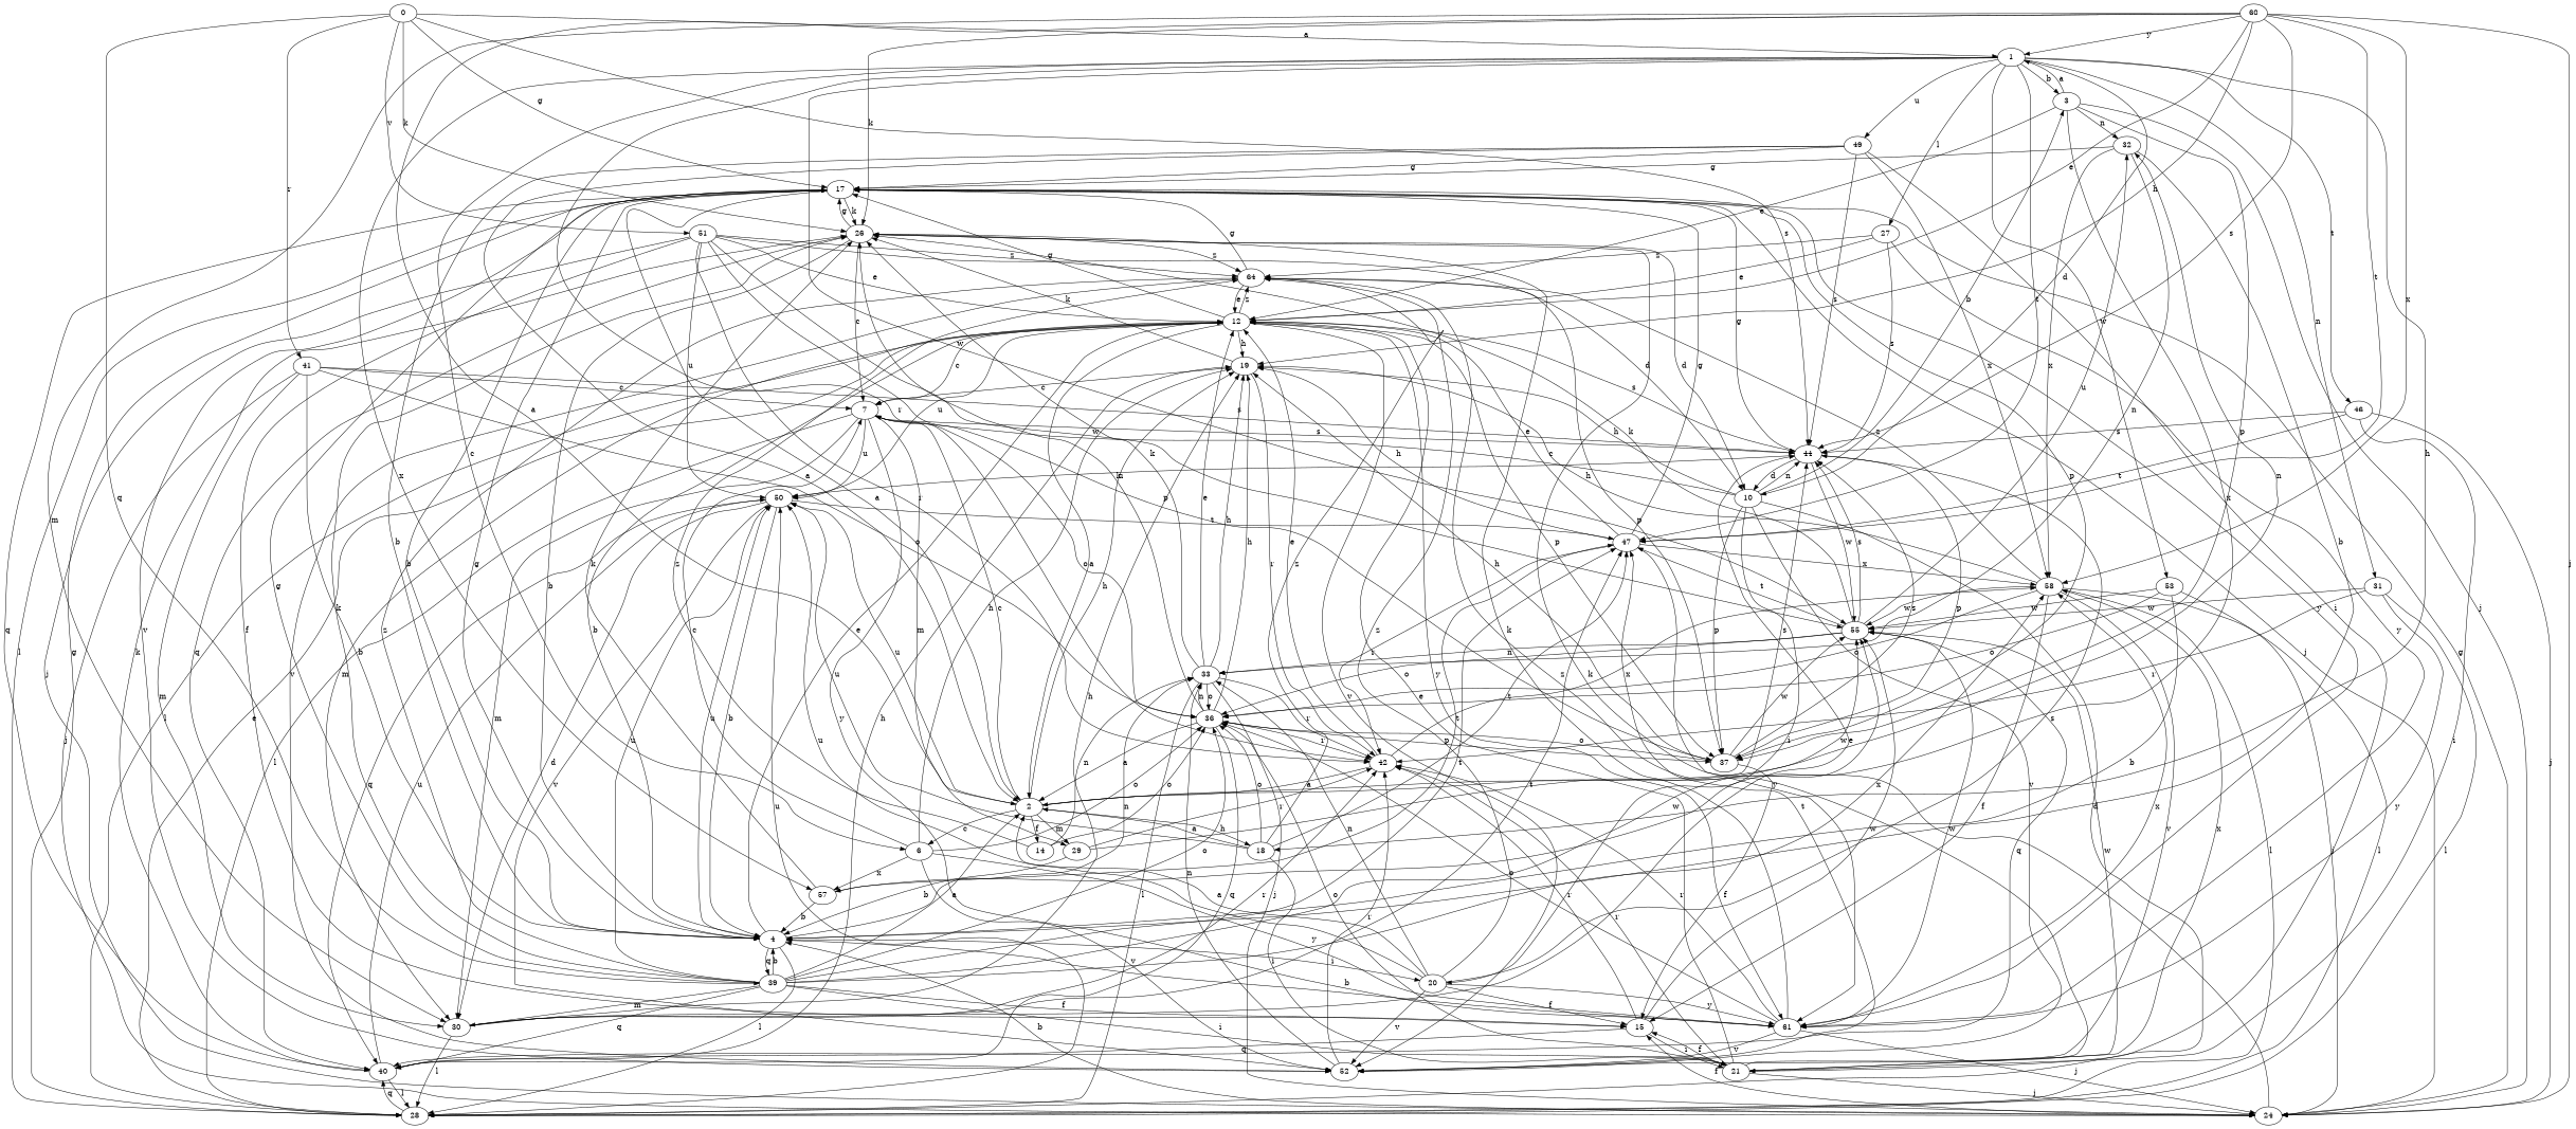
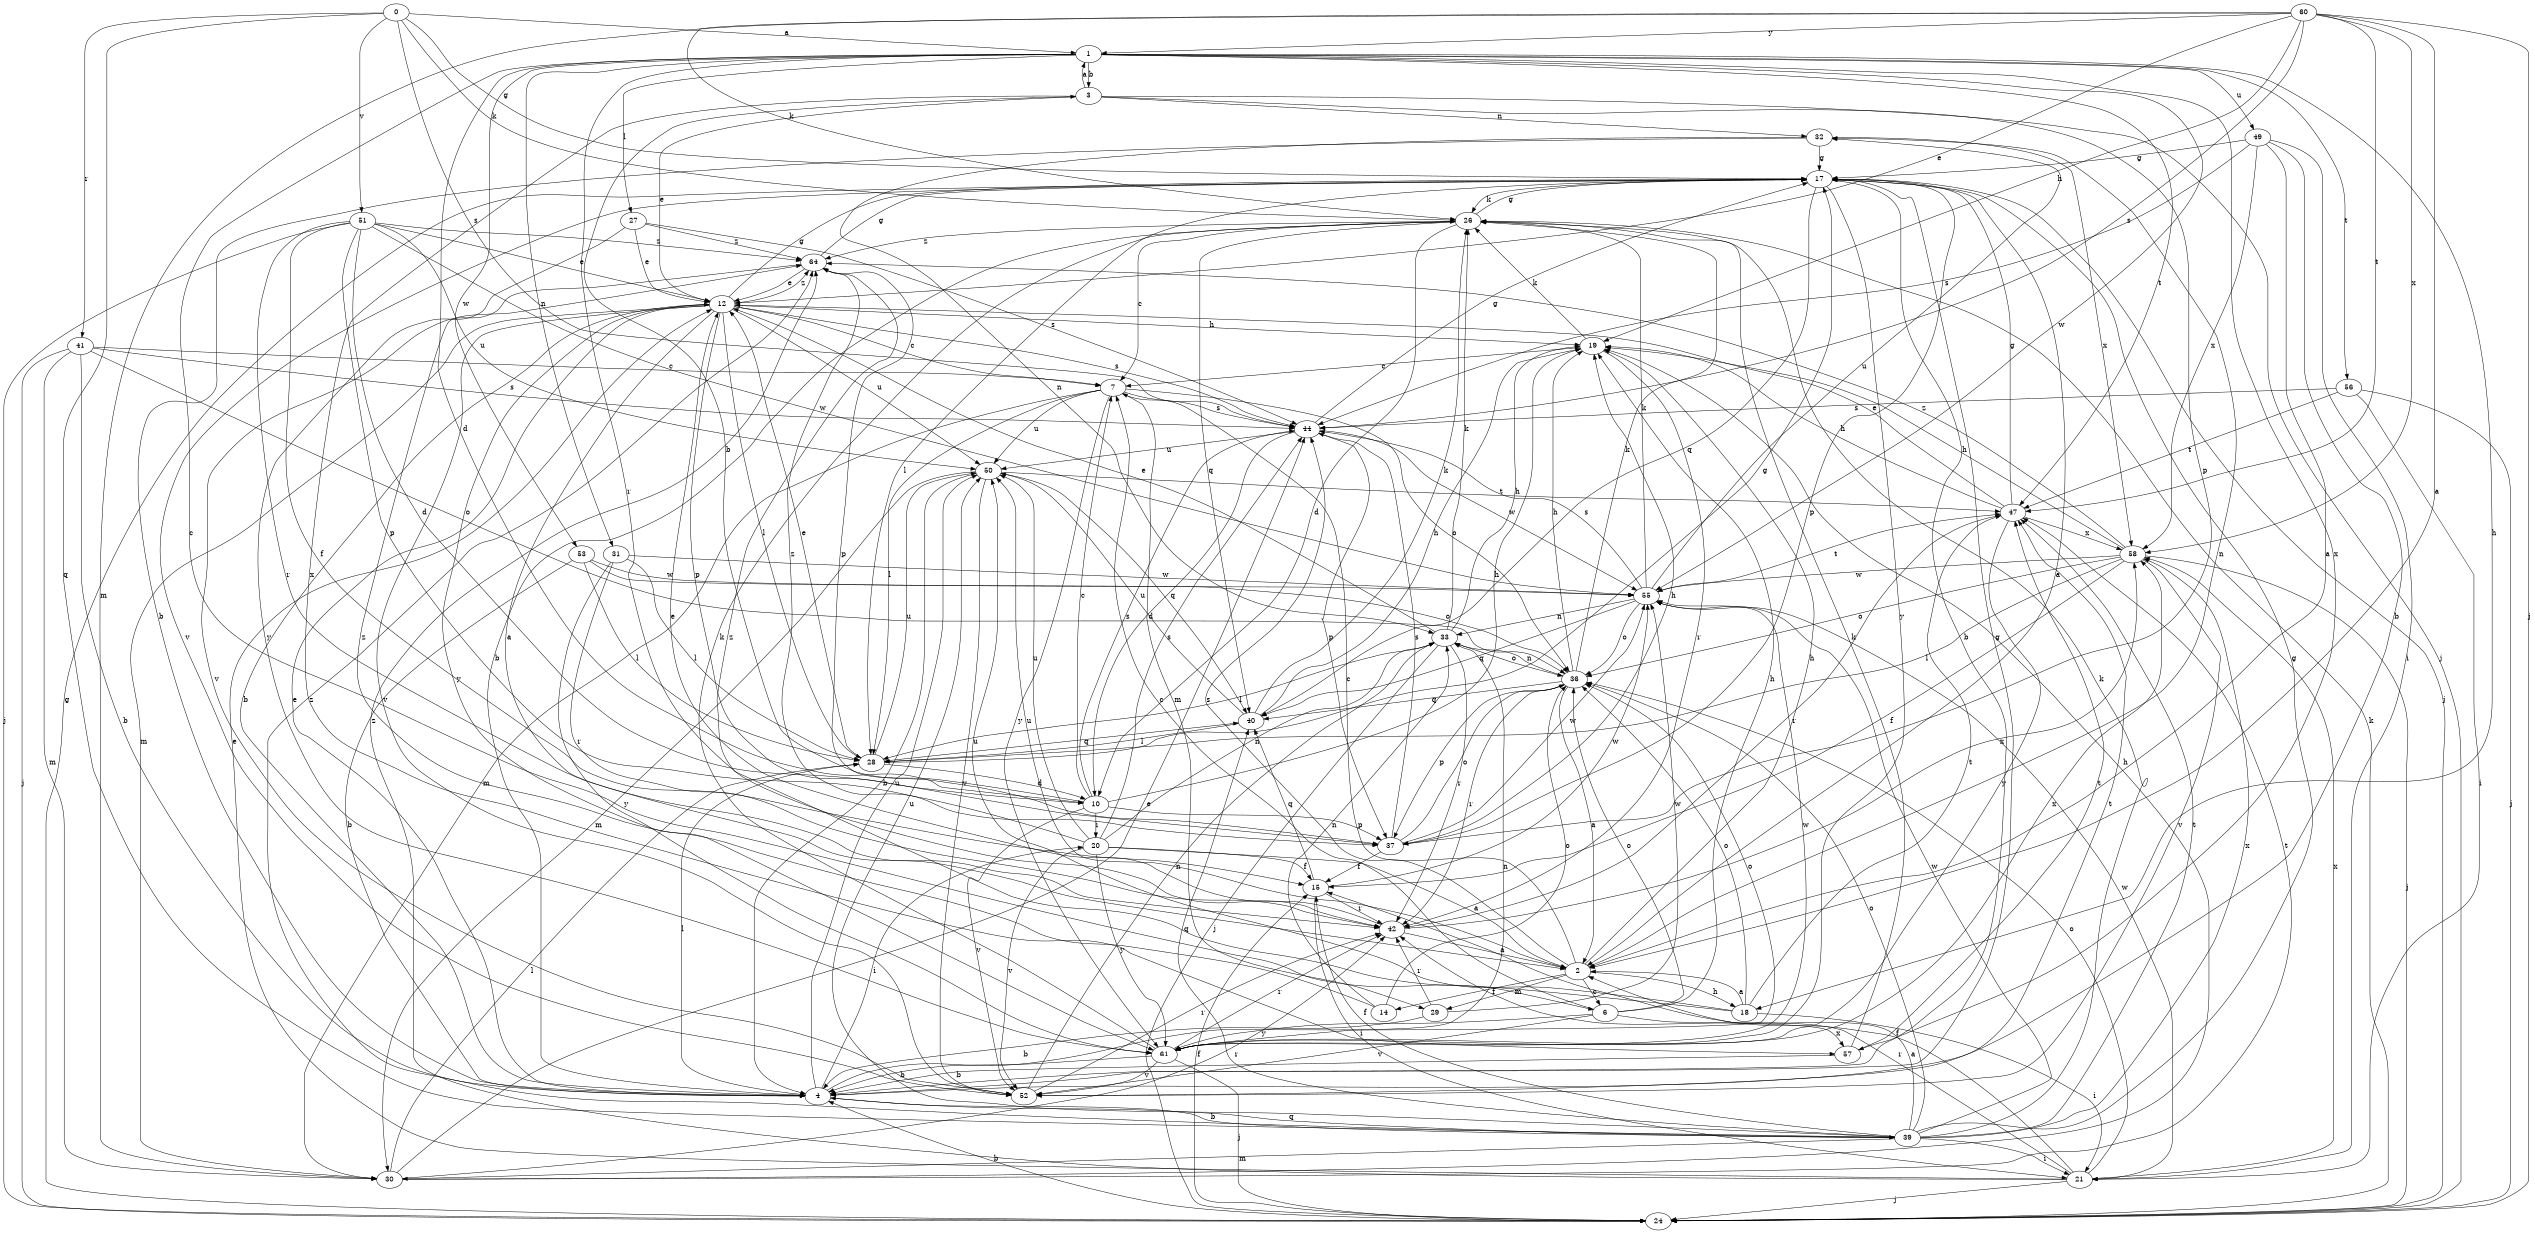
  strict digraph {
    0
    1
    17
    26
    39
    41
    44
    51
    3
    6
    10
    18
    27
    31
    42
-   46
+   46 [label=56]
    47
    49
    53
    55
    57
    2
    24
    37
    4
    28
    52
    61
    40
    7
    64
    50
    36
    30
    15
    21
    58
    12
    32
    19
    20
    33
    60
    14
    29
    0 -> 1 [label=a]
    0 -> 17 [label=g]
    0 -> 26 [label=k]
    0 -> 39 [label=q]
    0 -> 41 [label=r]
    0 -> 44 [label=s]
    0 -> 51 [label=v]
    1 -> 3 [label=b]
    1 -> 6 [label=c]
    1 -> 10 [label=d]
    1 -> 18 [label=h]
    1 -> 27 [label=l]
    1 -> 31 [label=n]
    1 -> 42 [label=r]
    1 -> 46 [label=t]
    1 -> 47 [label=t]
    1 -> 49 [label=u]
    1 -> 53 [label=w]
    1 -> 55 [label=w]
    1 -> 57 [label=x]
    17 -> 26 [label=k]
    17 -> 2 [label=a]
    17 -> 24 [label=j]
    17 -> 37 [label=p]
    17 -> 4 [label=b]
    17 -> 28 [label=l]
    17 -> 52 [label=v]
    17 -> 61 [label=y]
    17 -> 40 [label=q]
    26 -> 17 [label=g]
    26 -> 10 [label=d]
    26 -> 4 [label=b]
    26 -> 40 [label=q]
    26 -> 7 [label=c]
    26 -> 64 [label=z]
    39 -> 17 [label=g]
    39 -> 26 [label=k]
    39 -> 47 [label=t]
    39 -> 55 [label=w]
    39 -> 2 [label=a]
    39 -> 4 [label=b]
    39 -> 40 [label=q]
    39 -> 64 [label=z]
    39 -> 50 [label=u]
    39 -> 36 [label=o]
    39 -> 30 [label=m]
    39 -> 15 [label=f]
    39 -> 21 [label=i]
    39 -> 58 [label=x]
    41 -> 44 [label=s]
    41 -> 24 [label=j]
    41 -> 4 [label=b]
    41 -> 7 [label=c]
    41 -> 36 [label=o]
    41 -> 30 [label=m]
    44 -> 17 [label=g]
    44 -> 10 [label=d]
    44 -> 55 [label=w]
    44 -> 37 [label=p]
    44 -> 50 [label=u]
    51 -> 10 [label=d]
    51 -> 42 [label=r]
    51 -> 55 [label=w]
    51 -> 24 [label=j]
    51 -> 37 [label=p]
    51 -> 64 [label=z]
    51 -> 50 [label=u]
    51 -> 15 [label=f]
    51 -> 12 [label=e]
    3 -> 1 [label=a]
    3 -> 57 [label=x]
    3 -> 24 [label=j]
    3 -> 37 [label=p]
    3 -> 12 [label=e]
    3 -> 32 [label=n]
    6 -> 57 [label=x]
    6 -> 52 [label=v]
    6 -> 61 [label=y]
    6 -> 7 [label=c]
    6 -> 36 [label=o]
    6 -> 19 [label=h]
-   10 -> 44 [label=n]
+   10 -> 44 [label=s]
    10 -> 3 [label=b]
    10 -> 37 [label=p]
    10 -> 52 [label=v]
    10 -> 7 [label=c]
    10 -> 19 [label=h]
    10 -> 20 [label=i]
    18 -> 47 [label=t]
    18 -> 2 [label=a]
    18 -> 64 [label=z]
    18 -> 50 [label=u]
    18 -> 36 [label=o]
    18 -> 21 [label=i]
    27 -> 44 [label=s]
    27 -> 61 [label=y]
    27 -> 64 [label=z]
    27 -> 12 [label=e]
    31 -> 42 [label=r]
    31 -> 55 [label=w]
    31 -> 28 [label=l]
    31 -> 61 [label=y]
    42 -> 2 [label=a]
    42 -> 58 [label=x]
    42 -> 12 [label=e]
    46 -> 44 [label=s]
    46 -> 47 [label=t]
    46 -> 24 [label=j]
    46 -> 21 [label=i]
    47 -> 17 [label=g]
    47 -> 42 [label=r]
    47 -> 61 [label=y]
    47 -> 58 [label=x]
    47 -> 12 [label=e]
    47 -> 19 [label=h]
    49 -> 17 [label=g]
    49 -> 44 [label=s]
    49 -> 2 [label=a]
    49 -> 4 [label=b]
    49 -> 21 [label=i]
    49 -> 58 [label=x]
    53 -> 55 [label=w]
    53 -> 4 [label=b]
    53 -> 28 [label=l]
    53 -> 36 [label=o]
    55 -> 26 [label=k]
    55 -> 44 [label=s]
    55 -> 47 [label=t]
    55 -> 40 [label=q]
    55 -> 36 [label=o]
    55 -> 32 [label=u]
    55 -> 33 [label=n]
    57 -> 26 [label=k]
    57 -> 47 [label=t]
    57 -> 4 [label=b]
    2 -> 44 [label=s]
    2 -> 6 [label=c]
    2 -> 18 [label=h]
    2 -> 7 [label=c]
    2 -> 50 [label=u]
    2 -> 32 [label=n]
    2 -> 19 [label=h]
    2 -> 14 [label=f]
    2 -> 29 [label=m]
    24 -> 17 [label=g]
    24 -> 26 [label=k]
    24 -> 4 [label=b]
    24 -> 15 [label=f]
    37 -> 44 [label=s]
    37 -> 55 [label=w]
    37 -> 36 [label=o]
    37 -> 15 [label=f]
    37 -> 19 [label=h]
    4 -> 17 [label=g]
    4 -> 39 [label=q]
    4 -> 28 [label=l]
    4 -> 50 [label=u]
    4 -> 12 [label=e]
    4 -> 20 [label=i]
    4 -> 33 [label=n]
    28 -> 17 [label=g]
-   10 -> 28 [label=d]
+   28 -> 10 [label=d]
    28 -> 40 [label=q]
    28 -> 50 [label=u]
    28 -> 12 [label=e]
    52 -> 42 [label=r]
    52 -> 47 [label=t]
    52 -> 33 [label=n]
    61 -> 26 [label=k]
    61 -> 42 [label=r]
    61 -> 55 [label=w]
    61 -> 24 [label=j]
    61 -> 4 [label=b]
    61 -> 52 [label=v]
    61 -> 36 [label=o]
    61 -> 58 [label=x]
    40 -> 26 [label=k]
    40 -> 28 [label=l]
    40 -> 50 [label=u]
    40 -> 19 [label=h]
    7 -> 44 [label=s]
    7 -> 28 [label=l]
    7 -> 61 [label=y]
    7 -> 50 [label=u]
    7 -> 36 [label=o]
    7 -> 30 [label=m]
    7 -> 29 [label=m]
    64 -> 17 [label=g]
    64 -> 37 [label=p]
    64 -> 52 [label=v]
    64 -> 12 [label=e]
    50 -> 47 [label=t]
    50 -> 4 [label=b]
    50 -> 52 [label=v]
    50 -> 40 [label=q]
-   50 -> 30 [label=d]
+   50 -> 30 [label=m]
    36 -> 26 [label=k]
    36 -> 42 [label=r]
    36 -> 2 [label=a]
    36 -> 37 [label=p]
    36 -> 40 [label=q]
    36 -> 19 [label=h]
    36 -> 33 [label=n]
    30 -> 44 [label=e]
    30 -> 42 [label=r]
    30 -> 47 [label=t]
    30 -> 28 [label=l]
    30 -> 19 [label=h]
    15 -> 42 [label=r]
    15 -> 55 [label=w]
    15 -> 40 [label=q]
    15 -> 21 [label=i]
    21 -> 42 [label=r]
    21 -> 55 [label=w]
    21 -> 24 [label=j]
    21 -> 64 [label=z]
    21 -> 36 [label=o]
    21 -> 15 [label=f]
    21 -> 58 [label=x]
    21 -> 12 [label=e]
    58 -> 55 [label=w]
    58 -> 24 [label=j]
    58 -> 28 [label=l]
    58 -> 52 [label=v]
    58 -> 64 [label=z]
    58 -> 36 [label=o]
    58 -> 15 [label=f]
    58 -> 19 [label=h]
    12 -> 17 [label=g]
    12 -> 44 [label=s]
    12 -> 2 [label=a]
    12 -> 37 [label=p]
    12 -> 4 [label=b]
    12 -> 28 [label=l]
    12 -> 52 [label=v]
    12 -> 61 [label=y]
    12 -> 7 [label=c]
    12 -> 64 [label=z]
    12 -> 50 [label=u]
    12 -> 30 [label=m]
    12 -> 19 [label=h]
    32 -> 17 [label=g]
    32 -> 4 [label=b]
    32 -> 58 [label=x]
    32 -> 33 [label=n]
    19 -> 26 [label=k]
    19 -> 42 [label=r]
    19 -> 7 [label=c]
    20 -> 44 [label=s]
    20 -> 2 [label=a]
    20 -> 52 [label=v]
    20 -> 61 [label=y]
    20 -> 64 [label=z]
    20 -> 50 [label=u]
    20 -> 15 [label=f]
    20 -> 33 [label=n]
    33 -> 26 [label=k]
    33 -> 42 [label=r]
    33 -> 24 [label=j]
    33 -> 28 [label=l]
    33 -> 36 [label=o]
    33 -> 12 [label=e]
    33 -> 19 [label=h]
    60 -> 1 [label=y]
    60 -> 26 [label=k]
    60 -> 44 [label=s]
    60 -> 47 [label=t]
    60 -> 2 [label=a]
    60 -> 24 [label=j]
    60 -> 30 [label=m]
    60 -> 58 [label=x]
    60 -> 12 [label=e]
    60 -> 19 [label=h]
    14 -> 64 [label=z]
    14 -> 36 [label=o]
    14 -> 33 [label=n]
    29 -> 42 [label=r]
    29 -> 55 [label=w]
    29 -> 4 [label=b]
  }
